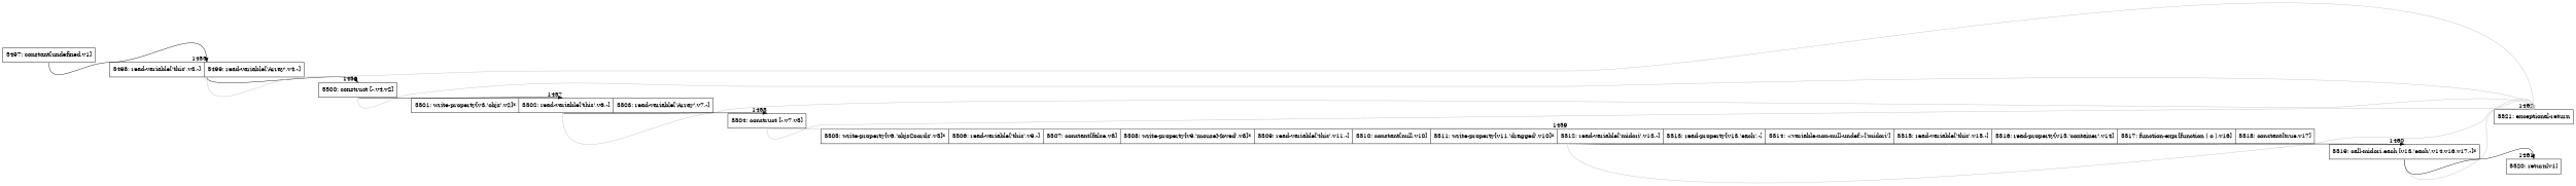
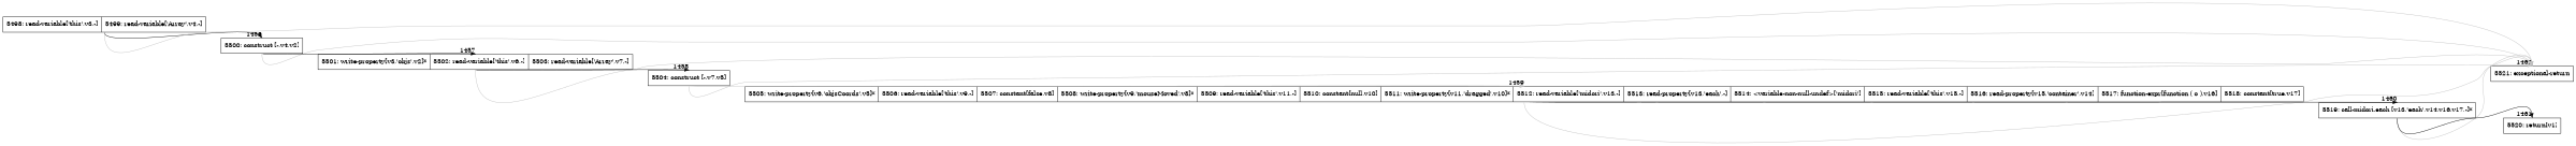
  digraph {
    rankdir=LR
    node [shape=record]
    edge [headport=n tailport=s color=gray]
-   n1 [label="{5497: constant[undefined,v1]}"]
    n2 [label="{5498: read-variable['this',v3,-]|5499: read-variable['Array',v4,-]}"]
    n3 [label="{5500: construct [-,v4,v2]}"]
    n4 [label="{5521: exceptional-return}"]
    n5 [label="{5501: write-property[v3,'objs',v2]*|5502: read-variable['this',v6,-]|5503: read-variable['Array',v7,-]}"]
    n6 [label="{5504: construct [-,v7,v5]}"]
    n7 [label="{5505: write-property[v6,'objsCoords',v5]*|5506: read-variable['this',v9,-]|5507: constant[false,v8]|5508: write-property[v9,'mouseMoved',v8]*|5509: read-variable['this',v11,-]|5510: constant[null,v10]|5511: write-property[v11,'dragged',v10]*|5512: read-variable['midori',v13,-]|5513: read-property[v13,'each',-]|5514: \<variable-non-null-undef\>['midori']|5515: read-variable['this',v15,-]|5516: read-property[v15,'container',v14]|5517: function-expr[function ( o ),v16]|5518: constant[true,v17]}"]
    n8 [label="{5519: call-midori.each [v13,'each',v14,v16,v17,-]*}"]
    n9 [label="{5520: return[v1]}"]
-   n1 -> n2 [headlabel="      1455" color=""]
    n2 -> n3 [headlabel="      1456" color=""]
    n2 -> n4 [headlabel="      1462"]
    n3 -> n4
    n3 -> n5 [headlabel="      1457" color=""]
    n5 -> n4
    n5 -> n6 [headlabel="      1458" color=""]
    n6 -> n4
    n6 -> n7 [headlabel="      1459"]
    n7 -> n4
    n7 -> n8 [headlabel="      1460" color=""]
    n8 -> n4
    n8 -> n9 [headlabel="      1461" color=""]
  }
